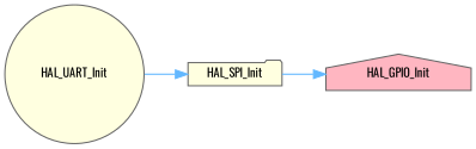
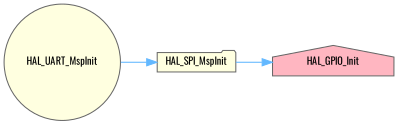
  digraph {
    fontname=Oswald
    rankdir=RL
    node [color=grey40 fillcolor=lightyellow fontname=Oswald fontsize=10 style=filled]
    edge [color=steelblue1 dir=back fontname=Oswald fontsize=10 labelfontname=Helvetica labelfontsize=10 style=solid]
    n1 [color=gray40 fillcolor=lightpink fontcolor=black height=0.2 label=HAL_GPIO_Init shape=house width=0.4]
-   n2 [height=0.2 label=HAL_SPI_Init shape=folder width=0.4]
-   n3 [height=0.2 label=HAL_UART_Init shape=circle width=0.4]
+   n2 [height=0.2 label=HAL_SPI_MspInit shape=folder width=0.4]
+   n3 [height=0.2 label=HAL_UART_MspInit shape=circle width=0.4]
    n1 -> n2
    n2 -> n3
  }
